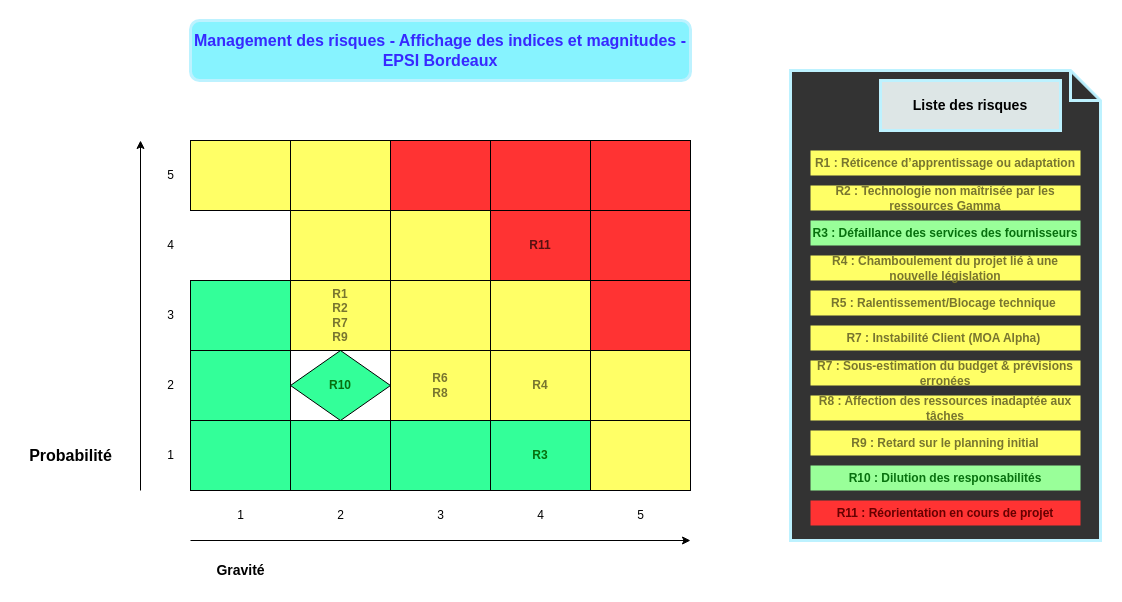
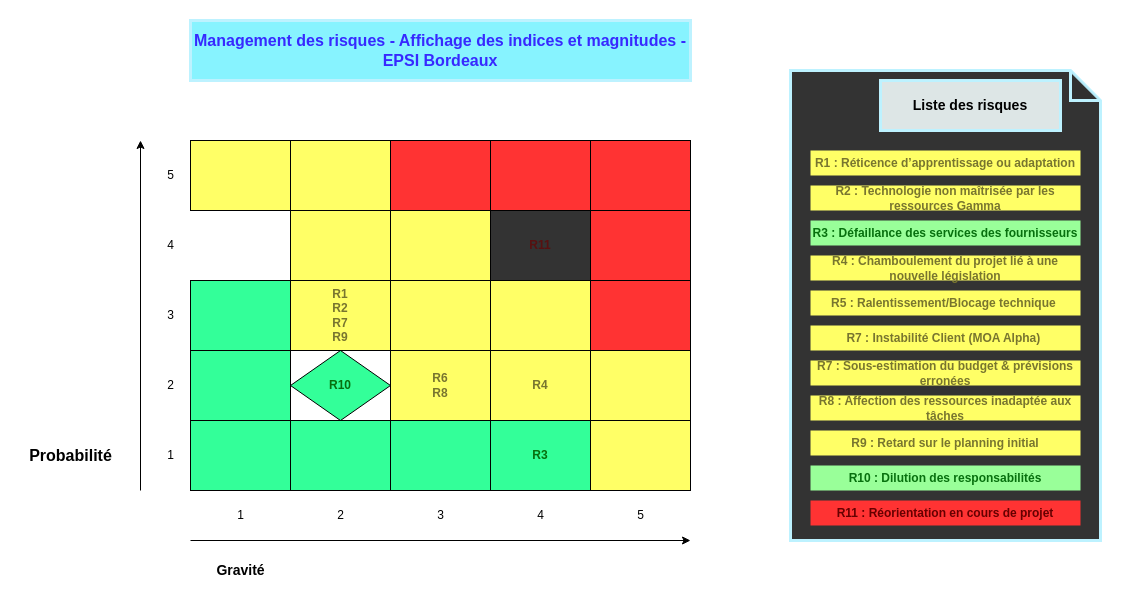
  <mxCell id="0" />
  <mxCell id="1" parent="0" />
  <mxCell id="2" value="" style="rounded=0;whiteSpace=wrap;html=1;fillColor=#33FF99;" vertex="1" parent="1"><mxGeometry x="190" y="350" width="100" height="70" as="geometry" /></mxCell>
  <mxCell id="3" value="&lt;b&gt;&lt;font color=&quot;#07700e&quot;&gt;R10&lt;/font&gt;&lt;/b&gt;" style="rhombus;whiteSpace=wrap;html=1;fillColor=#33FF99;" vertex="1" parent="1"><mxGeometry x="290" y="350" width="100" height="70" as="geometry" /></mxCell>
  <mxCell id="4" value="" style="rounded=0;whiteSpace=wrap;html=1;fillColor=#FF3333;" vertex="1" parent="1"><mxGeometry x="590" y="140" width="100" height="70" as="geometry" /></mxCell>
  <mxCell id="5" value="" style="rounded=0;whiteSpace=wrap;html=1;fillColor=#FF3333;" vertex="1" parent="1"><mxGeometry x="490" y="140" width="100" height="70" as="geometry" /></mxCell>
  <mxCell id="6" value="" style="rounded=0;whiteSpace=wrap;html=1;fillColor=#FF3333;" vertex="1" parent="1"><mxGeometry x="390" y="140" width="100" height="70" as="geometry" /></mxCell>
  <mxCell id="7" value="" style="rounded=0;whiteSpace=wrap;html=1;fillColor=#FFFF66;" vertex="1" parent="1"><mxGeometry x="290" y="140" width="100" height="70" as="geometry" /></mxCell>
  <mxCell id="8" value="" style="rounded=0;whiteSpace=wrap;html=1;fillColor=#FFFF66;" vertex="1" parent="1"><mxGeometry x="190" y="140" width="100" height="70" as="geometry" /></mxCell>
  <mxCell id="9" value="" style="rounded=0;whiteSpace=wrap;html=1;fillColor=#FF3333;" vertex="1" parent="1"><mxGeometry x="590" y="210" width="100" height="70" as="geometry" /></mxCell>
- <mxCell id="10" value="&lt;b&gt;&lt;font color=&quot;#571111&quot;&gt;R11&lt;/font&gt;&lt;/b&gt;" style="rounded=0;whiteSpace=wrap;html=1;fillColor=#FF3333;" vertex="1" parent="1"><mxGeometry x="490" y="210" width="100" height="70" as="geometry" /></mxCell>
+ <mxCell id="10" value="&lt;b&gt;&lt;font color=&quot;#571111&quot;&gt;R11&lt;/font&gt;&lt;/b&gt;" style="rounded=0;whiteSpace=wrap;html=1;fillColor=#333333;" vertex="1" parent="1"><mxGeometry x="490" y="210" width="100" height="70" as="geometry" /></mxCell>
  <mxCell id="11" value="" style="rounded=0;whiteSpace=wrap;html=1;fillColor=#FFFF66;" vertex="1" parent="1"><mxGeometry x="390" y="210" width="100" height="70" as="geometry" /></mxCell>
  <mxCell id="12" value="" style="rounded=0;whiteSpace=wrap;html=1;fillColor=#FFFF66;" vertex="1" parent="1"><mxGeometry x="290" y="210" width="100" height="70" as="geometry" /></mxCell>
  <mxCell id="13" value="" style="rounded=0;whiteSpace=wrap;html=1;fillColor=#FF3333;" vertex="1" parent="1"><mxGeometry x="590" y="280" width="100" height="70" as="geometry" /></mxCell>
  <mxCell id="14" value="" style="rounded=0;whiteSpace=wrap;html=1;fillColor=#FFFF66;" vertex="1" parent="1"><mxGeometry x="490" y="280" width="100" height="70" as="geometry" /></mxCell>
  <mxCell id="15" value="" style="rounded=0;whiteSpace=wrap;html=1;fillColor=#FFFF66;" vertex="1" parent="1"><mxGeometry x="390" y="280" width="100" height="70" as="geometry" /></mxCell>
  <mxCell id="16" value="&lt;b&gt;&lt;font color=&quot;#78752f&quot;&gt;R1&lt;br&gt;R2&lt;br&gt;R7&lt;br&gt;R9&lt;/font&gt;&lt;/b&gt;" style="rounded=0;whiteSpace=wrap;html=1;fillColor=#FFFF66;" vertex="1" parent="1"><mxGeometry x="290" y="280" width="100" height="70" as="geometry" /></mxCell>
  <mxCell id="17" value="" style="rounded=0;whiteSpace=wrap;html=1;fillColor=#FFFF66;" vertex="1" parent="1"><mxGeometry x="590" y="350" width="100" height="70" as="geometry" /></mxCell>
  <mxCell id="18" value="&lt;b&gt;&lt;font color=&quot;#78752f&quot;&gt;R4&lt;/font&gt;&lt;/b&gt;" style="rounded=0;whiteSpace=wrap;html=1;fillColor=#FFFF66;" vertex="1" parent="1"><mxGeometry x="490" y="350" width="100" height="70" as="geometry" /></mxCell>
  <mxCell id="19" value="&lt;b&gt;&lt;font color=&quot;#78752f&quot;&gt;R6&lt;br&gt;R8&lt;/font&gt;&lt;/b&gt;" style="rounded=0;whiteSpace=wrap;html=1;fillColor=#FFFF66;" vertex="1" parent="1"><mxGeometry x="390" y="350" width="100" height="70" as="geometry" /></mxCell>
  <mxCell id="20" value="" style="rounded=0;whiteSpace=wrap;html=1;fillColor=#33FF99;" vertex="1" parent="1"><mxGeometry x="190" y="280" width="100" height="70" as="geometry" /></mxCell>
  <mxCell id="21" value="" style="rounded=0;whiteSpace=wrap;html=1;fillColor=#FFFF66;" vertex="1" parent="1"><mxGeometry x="590" y="420" width="100" height="70" as="geometry" /></mxCell>
  <mxCell id="22" value="&lt;b&gt;&lt;font color=&quot;#07700e&quot;&gt;R3&lt;/font&gt;&lt;/b&gt;" style="rounded=0;whiteSpace=wrap;html=1;fillColor=#33FF99;" vertex="1" parent="1"><mxGeometry x="490" y="420" width="100" height="70" as="geometry" /></mxCell>
  <mxCell id="23" value="" style="rounded=0;whiteSpace=wrap;html=1;fillColor=#33FF99;" vertex="1" parent="1"><mxGeometry x="390" y="420" width="100" height="70" as="geometry" /></mxCell>
  <mxCell id="24" value="" style="rounded=0;whiteSpace=wrap;html=1;fillColor=#33FF99;" vertex="1" parent="1"><mxGeometry x="290" y="420" width="100" height="70" as="geometry" /></mxCell>
  <mxCell id="25" value="" style="rounded=0;whiteSpace=wrap;html=1;fillColor=#33FF99;" vertex="1" parent="1"><mxGeometry x="190" y="420" width="100" height="70" as="geometry" /></mxCell>
  <mxCell id="26" value="" style="endArrow=classic;html=1;" edge="1" parent="1"><mxGeometry width="50" height="50" relative="1" as="geometry"><mxPoint x="190" y="540" as="sourcePoint" /><mxPoint x="690" y="540" as="targetPoint" /></mxGeometry></mxCell>
  <mxCell id="27" value="" style="endArrow=classic;html=1;" edge="1" parent="1"><mxGeometry width="50" height="50" relative="1" as="geometry"><mxPoint x="140" y="490" as="sourcePoint" /><mxPoint x="140" y="140" as="targetPoint" /></mxGeometry></mxCell>
  <mxCell id="28" value="&lt;b&gt;&lt;font style=&quot;font-size: 16px&quot;&gt;Probabilité&lt;/font&gt;&lt;/b&gt;" style="text;html=1;align=center;verticalAlign=middle;resizable=0;points=[];autosize=1;" vertex="1" parent="1"><mxGeometry x="20" y="445" width="100" height="20" as="geometry" /></mxCell>
  <mxCell id="29" value="&lt;font style=&quot;font-size: 14px&quot;&gt;&lt;b&gt;Gravité&lt;/b&gt;&lt;/font&gt;" style="text;html=1;align=center;verticalAlign=middle;resizable=0;points=[];autosize=1;" vertex="1" parent="1"><mxGeometry x="210" y="560" width="60" height="20" as="geometry" /></mxCell>
  <mxCell id="30" value="1" style="text;html=1;align=center;verticalAlign=middle;resizable=0;points=[];autosize=1;" vertex="1" parent="1"><mxGeometry x="230" y="505" width="20" height="20" as="geometry" /></mxCell>
  <mxCell id="31" value="3" style="text;html=1;align=center;verticalAlign=middle;resizable=0;points=[];autosize=1;" vertex="1" parent="1"><mxGeometry x="430" y="505" width="20" height="20" as="geometry" /></mxCell>
  <mxCell id="32" value="2" style="text;html=1;align=center;verticalAlign=middle;resizable=0;points=[];autosize=1;" vertex="1" parent="1"><mxGeometry x="330" y="505" width="20" height="20" as="geometry" /></mxCell>
  <mxCell id="33" value="5" style="text;html=1;align=center;verticalAlign=middle;resizable=0;points=[];autosize=1;" vertex="1" parent="1"><mxGeometry x="630" y="505" width="20" height="20" as="geometry" /></mxCell>
  <mxCell id="34" value="4" style="text;html=1;align=center;verticalAlign=middle;resizable=0;points=[];autosize=1;" vertex="1" parent="1"><mxGeometry x="530" y="505" width="20" height="20" as="geometry" /></mxCell>
  <mxCell id="35" value="2" style="text;html=1;align=center;verticalAlign=middle;resizable=0;points=[];autosize=1;" vertex="1" parent="1"><mxGeometry x="160" y="375" width="20" height="20" as="geometry" /></mxCell>
  <mxCell id="36" value="3" style="text;html=1;align=center;verticalAlign=middle;resizable=0;points=[];autosize=1;" vertex="1" parent="1"><mxGeometry x="160" y="305" width="20" height="20" as="geometry" /></mxCell>
  <mxCell id="37" value="4" style="text;html=1;align=center;verticalAlign=middle;resizable=0;points=[];autosize=1;" vertex="1" parent="1"><mxGeometry x="160" y="235" width="20" height="20" as="geometry" /></mxCell>
  <mxCell id="38" value="5" style="text;html=1;align=center;verticalAlign=middle;resizable=0;points=[];autosize=1;" vertex="1" parent="1"><mxGeometry x="160" y="165" width="20" height="20" as="geometry" /></mxCell>
  <mxCell id="39" value="1" style="text;html=1;align=center;verticalAlign=middle;resizable=0;points=[];autosize=1;" vertex="1" parent="1"><mxGeometry x="160" y="445" width="20" height="20" as="geometry" /></mxCell>
- <mxCell id="40" value="&lt;b&gt;&lt;font style=&quot;font-size: 16px&quot; color=&quot;#3729ff&quot;&gt;Management des risques - Affichage des indices et magnitudes - EPSI Bordeaux&lt;/font&gt;&lt;/b&gt;" style="whiteSpace=wrap;html=1;fillColor=#87F3FF;strokeColor=#BDF2FF;strokeWidth=3;rounded=1;" vertex="1" parent="1"><mxGeometry x="190" y="20" width="500" height="60" as="geometry" /></mxCell>
+ <mxCell id="40" value="&lt;b&gt;&lt;font style=&quot;font-size: 16px&quot; color=&quot;#3729ff&quot;&gt;Management des risques - Affichage des indices et magnitudes - EPSI Bordeaux&lt;/font&gt;&lt;/b&gt;" style="rounded=0;whiteSpace=wrap;html=1;fillColor=#87F3FF;strokeColor=#BDF2FF;strokeWidth=3;" vertex="1" parent="1"><mxGeometry x="190" y="20" width="500" height="60" as="geometry" /></mxCell>
  <mxCell id="41" value="" style="endArrow=none;html=1;strokeColor=#FFFFFF;" edge="1" parent="1"><mxGeometry width="50" height="50" relative="1" as="geometry"><mxPoint x="840" y="490" as="sourcePoint" /><mxPoint x="840" y="140" as="targetPoint" /></mxGeometry></mxCell>
  <mxCell id="42" value="" style="shape=note;whiteSpace=wrap;html=1;backgroundOutline=1;darkOpacity=0.05;strokeColor=#BDF2FF;strokeWidth=3;fillColor=#333333;" vertex="1" parent="1"><mxGeometry x="790" y="70" width="310" height="470" as="geometry" /></mxCell>
  <mxCell id="43" value="&lt;font style=&quot;font-size: 12px&quot; color=&quot;#78752f&quot;&gt;&lt;b&gt;R1 :&amp;nbsp;&lt;span lang=&quot;FR-FR&quot; class=&quot;TextRun  BCX0 SCXW160823373&quot; style=&quot;animation: 0s ease 0s 1 normal none running none ; appearance: none ; backface-visibility: visible ; background: none 0% 0% / auto repeat scroll padding-box border-box rgba(0 , 0 , 0 , 0) ; border: 0px none rgb(0 , 0 , 0) ; border-radius: 0px ; border-collapse: collapse ; box-shadow: none ; box-sizing: content-box ; caption-side: top ; clear: none ; clip: auto ; content: normal ; cursor: text ; direction: ltr ; display: inline ; empty-cells: show ; float: none ; font-family: &amp;#34;wordvisi_msfontservice&amp;#34; , &amp;#34;calibri&amp;#34; , &amp;#34;calibri_embeddedfont&amp;#34; , &amp;#34;calibri_msfontservice&amp;#34; , sans-serif ; height: auto ; line-height: 17px ; list-style: outside none disc ; margin: 0px ; max-height: none ; max-width: none ; min-height: 0px ; min-width: 0px ; opacity: 1 ; outline: rgb(0 , 0 , 0) none 0px ; overflow-wrap: break-word ; overflow: visible ; padding: 0px ; perspective: none ; perspective-origin: 0px 0px ; position: static ; resize: none ; speak: normal ; table-layout: auto ; text-align: left ; text-overflow: clip ; text-shadow: none ; transform: none ; transform-origin: 0px 0px ; transform-style: flat ; transition: all 0s ease 0s ; unicode-bidi: normal ; vertical-align: baseline ; visibility: visible ; width: auto ; word-break: normal ; z-index: auto ; zoom: 1 ; border-spacing: 0px&quot;&gt;&lt;span class=&quot;NormalTextRun  BCX0 SCXW160823373&quot; style=&quot;background-color: inherit&quot;&gt;Réticence d’apprentissage ou adaptation&lt;/span&gt;&lt;/span&gt;&lt;/b&gt;&lt;/font&gt;" style="rounded=0;whiteSpace=wrap;html=1;strokeWidth=3;strokeColor=none;fillColor=#FFFF66;" vertex="1" parent="1"><mxGeometry x="810" y="150" width="270" height="25" as="geometry" /></mxCell>
  <mxCell id="44" value="&lt;b&gt;&lt;font color=&quot;#78752f&quot;&gt;R2 : Technologie non maîtrisée par les ressources Gamma&lt;/font&gt;&lt;/b&gt;" style="rounded=0;whiteSpace=wrap;html=1;strokeWidth=3;strokeColor=none;fillColor=#FFFF66;" vertex="1" parent="1"><mxGeometry x="810" y="185" width="270" height="25" as="geometry" /></mxCell>
  <mxCell id="45" value="&lt;b&gt;&lt;font color=&quot;#07700e&quot;&gt;R3 : Défaillance des services des fournisseurs&lt;/font&gt;&lt;/b&gt;" style="rounded=0;whiteSpace=wrap;html=1;strokeWidth=3;strokeColor=none;fillColor=#99FF99;" vertex="1" parent="1"><mxGeometry x="810" y="220" width="270" height="25" as="geometry" /></mxCell>
  <mxCell id="46" value="&lt;b&gt;&lt;font color=&quot;#78752f&quot;&gt;R4 : Chamboulement du projet lié à une nouvelle législation&lt;/font&gt;&lt;/b&gt;" style="rounded=0;whiteSpace=wrap;html=1;strokeWidth=3;strokeColor=none;fillColor=#FFFF66;" vertex="1" parent="1"><mxGeometry x="810" y="255" width="270" height="25" as="geometry" /></mxCell>
  <mxCell id="47" value="&lt;font color=&quot;#78752f&quot;&gt;&lt;b&gt;R5 : Ralentissement/Blocage technique&amp;nbsp;&lt;/b&gt;&lt;/font&gt;" style="rounded=0;whiteSpace=wrap;html=1;strokeWidth=3;strokeColor=none;fillColor=#FFFF66;" vertex="1" parent="1"><mxGeometry x="810" y="290" width="270" height="25" as="geometry" /></mxCell>
  <mxCell id="48" value="&lt;font color=&quot;#78752f&quot;&gt;&lt;b&gt;R7 : Instabilité Client (MOA Alpha)&amp;nbsp;&lt;/b&gt;&lt;/font&gt;" style="rounded=0;whiteSpace=wrap;html=1;strokeWidth=3;strokeColor=none;fillColor=#FFFF66;" vertex="1" parent="1"><mxGeometry x="810" y="325" width="270" height="25" as="geometry" /></mxCell>
  <mxCell id="49" value="&lt;b&gt;&lt;font color=&quot;#78752f&quot;&gt;R7 : Sous-estimation du budget &amp;amp; prévisions erronées&lt;/font&gt;&lt;/b&gt;" style="rounded=0;whiteSpace=wrap;html=1;strokeWidth=3;strokeColor=none;fillColor=#FFFF66;" vertex="1" parent="1"><mxGeometry x="810" y="360" width="270" height="25" as="geometry" /></mxCell>
  <mxCell id="50" value="&lt;b&gt;&lt;font color=&quot;#78752f&quot;&gt;R8 : Affection des ressources inadaptée aux tâches&lt;/font&gt;&lt;/b&gt;" style="rounded=0;whiteSpace=wrap;html=1;strokeWidth=3;strokeColor=none;fillColor=#FFFF66;" vertex="1" parent="1"><mxGeometry x="810" y="395" width="270" height="25" as="geometry" /></mxCell>
  <mxCell id="51" value="&lt;font color=&quot;#78752f&quot;&gt;&lt;b&gt;R9 : Retard sur le planning initial&lt;/b&gt;&lt;/font&gt;" style="rounded=0;whiteSpace=wrap;html=1;strokeWidth=3;strokeColor=none;fillColor=#FFFF66;" vertex="1" parent="1"><mxGeometry x="810" y="430" width="270" height="25" as="geometry" /></mxCell>
  <mxCell id="52" value="&lt;b&gt;&lt;font color=&quot;#660000&quot;&gt;R11 : Réorientation en cours de projet&lt;/font&gt;&lt;/b&gt;" style="rounded=0;whiteSpace=wrap;html=1;strokeWidth=3;strokeColor=none;fillColor=#FF3333;" vertex="1" parent="1"><mxGeometry x="810" y="500" width="270" height="25" as="geometry" /></mxCell>
  <mxCell id="53" value="&lt;b&gt;&lt;font style=&quot;font-size: 14px&quot;&gt;Liste des risques&lt;/font&gt;&lt;/b&gt;" style="rounded=0;whiteSpace=wrap;html=1;strokeColor=#BDF2FF;strokeWidth=3;gradientColor=none;fillColor=#DDE6E6;" vertex="1" parent="1"><mxGeometry x="880" y="80" width="180" height="50" as="geometry" /></mxCell>
  <mxCell id="54" value="&lt;b&gt;&lt;font color=&quot;#07700e&quot;&gt;R10 : Dilution des responsabilités&lt;/font&gt;&lt;/b&gt;" style="rounded=0;whiteSpace=wrap;html=1;strokeWidth=3;strokeColor=none;fillColor=#99FF99;" vertex="1" parent="1"><mxGeometry x="810" y="465" width="270" height="25" as="geometry" /></mxCell>
